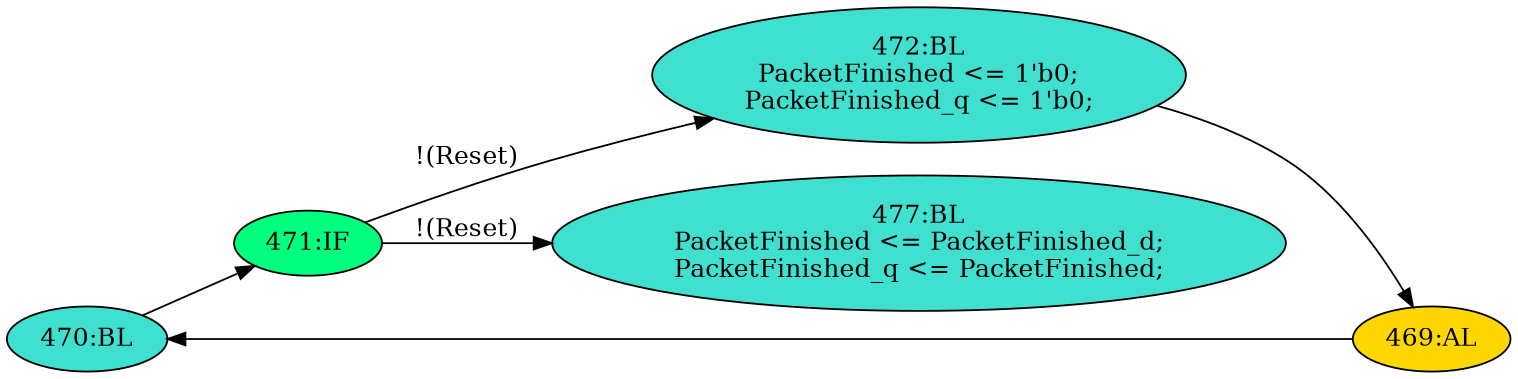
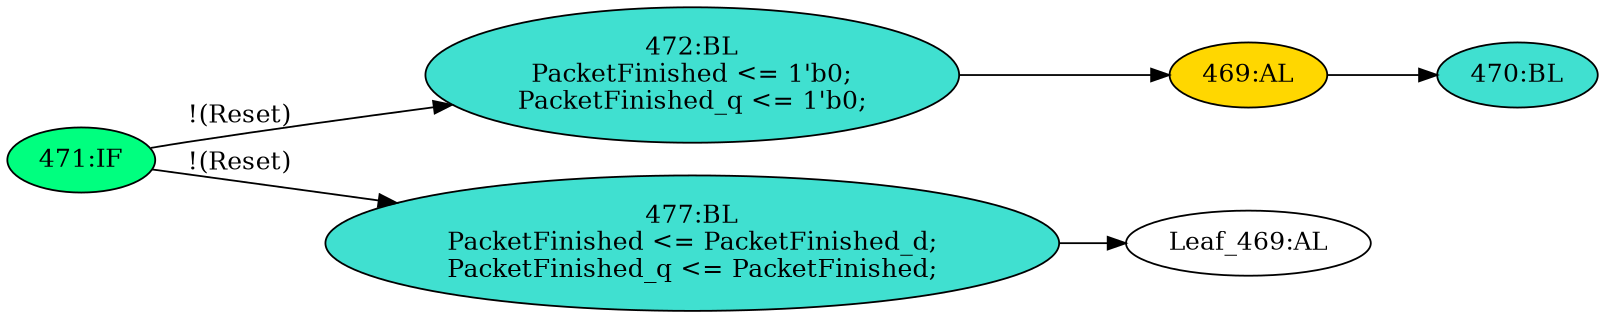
  strict digraph {
    fontname="DejaVu Serif"
    rankdir=LR
    node [fillcolor=turquoise fontname="DejaVu Serif" statements="[]" style=filled typ=Block]
    edge [cond="[]" fontname="DejaVu Serif" lineno=None]
    n1 [ast="<pyverilog.vparser.ast.Block object at 0x7ff826d9c410>" label="470:BL"]
    n2 [ast="<pyverilog.vparser.ast.IfStatement object at 0x7ff826d9c450>" fillcolor=springgreen label="471:IF" typ=IfStatement]
    n3 [ast="<pyverilog.vparser.ast.Block object at 0x7ff826d9c850>" label="472:BL\nPacketFinished <= 1'b0;\nPacketFinished_q <= 1'b0;" statements="[<pyverilog.vparser.ast.NonblockingSubstitution object at 0x7ff826d9c890>, <pyverilog.vparser.ast.NonblockingSubstitution object at 0x7ff826d9ca10>]"]
    n4 [ast="<pyverilog.vparser.ast.Block object at 0x7ff826d9c490>" label="477:BL\nPacketFinished <= PacketFinished_d;\nPacketFinished_q <= PacketFinished;" statements="[<pyverilog.vparser.ast.NonblockingSubstitution object at 0x7ff826d9c4d0>, <pyverilog.vparser.ast.NonblockingSubstitution object at 0x7ff826d9c690>]"]
    n5 [ast="<pyverilog.vparser.ast.Always object at 0x7ff826d9cbd0>" clk_sens=False fillcolor=gold label="469:AL" sens="['MTxClk', 'Reset']" typ=Always use_var="['Reset', 'PacketFinished', 'PacketFinished_d']"]
-   n1 -> n2
+   n6 [def_var="['PacketFinished_q', 'PacketFinished']" label="Leaf_469:AL" fillcolor="" statements="" style="" typ=""]
    n2 -> n3 [cond="['Reset']" label="!(Reset)" lineno=471]
    n2 -> n4 [cond="['Reset']" label="!(Reset)" lineno=471]
    n3 -> n5
+   n4 -> n6
    n5 -> n1
  }
